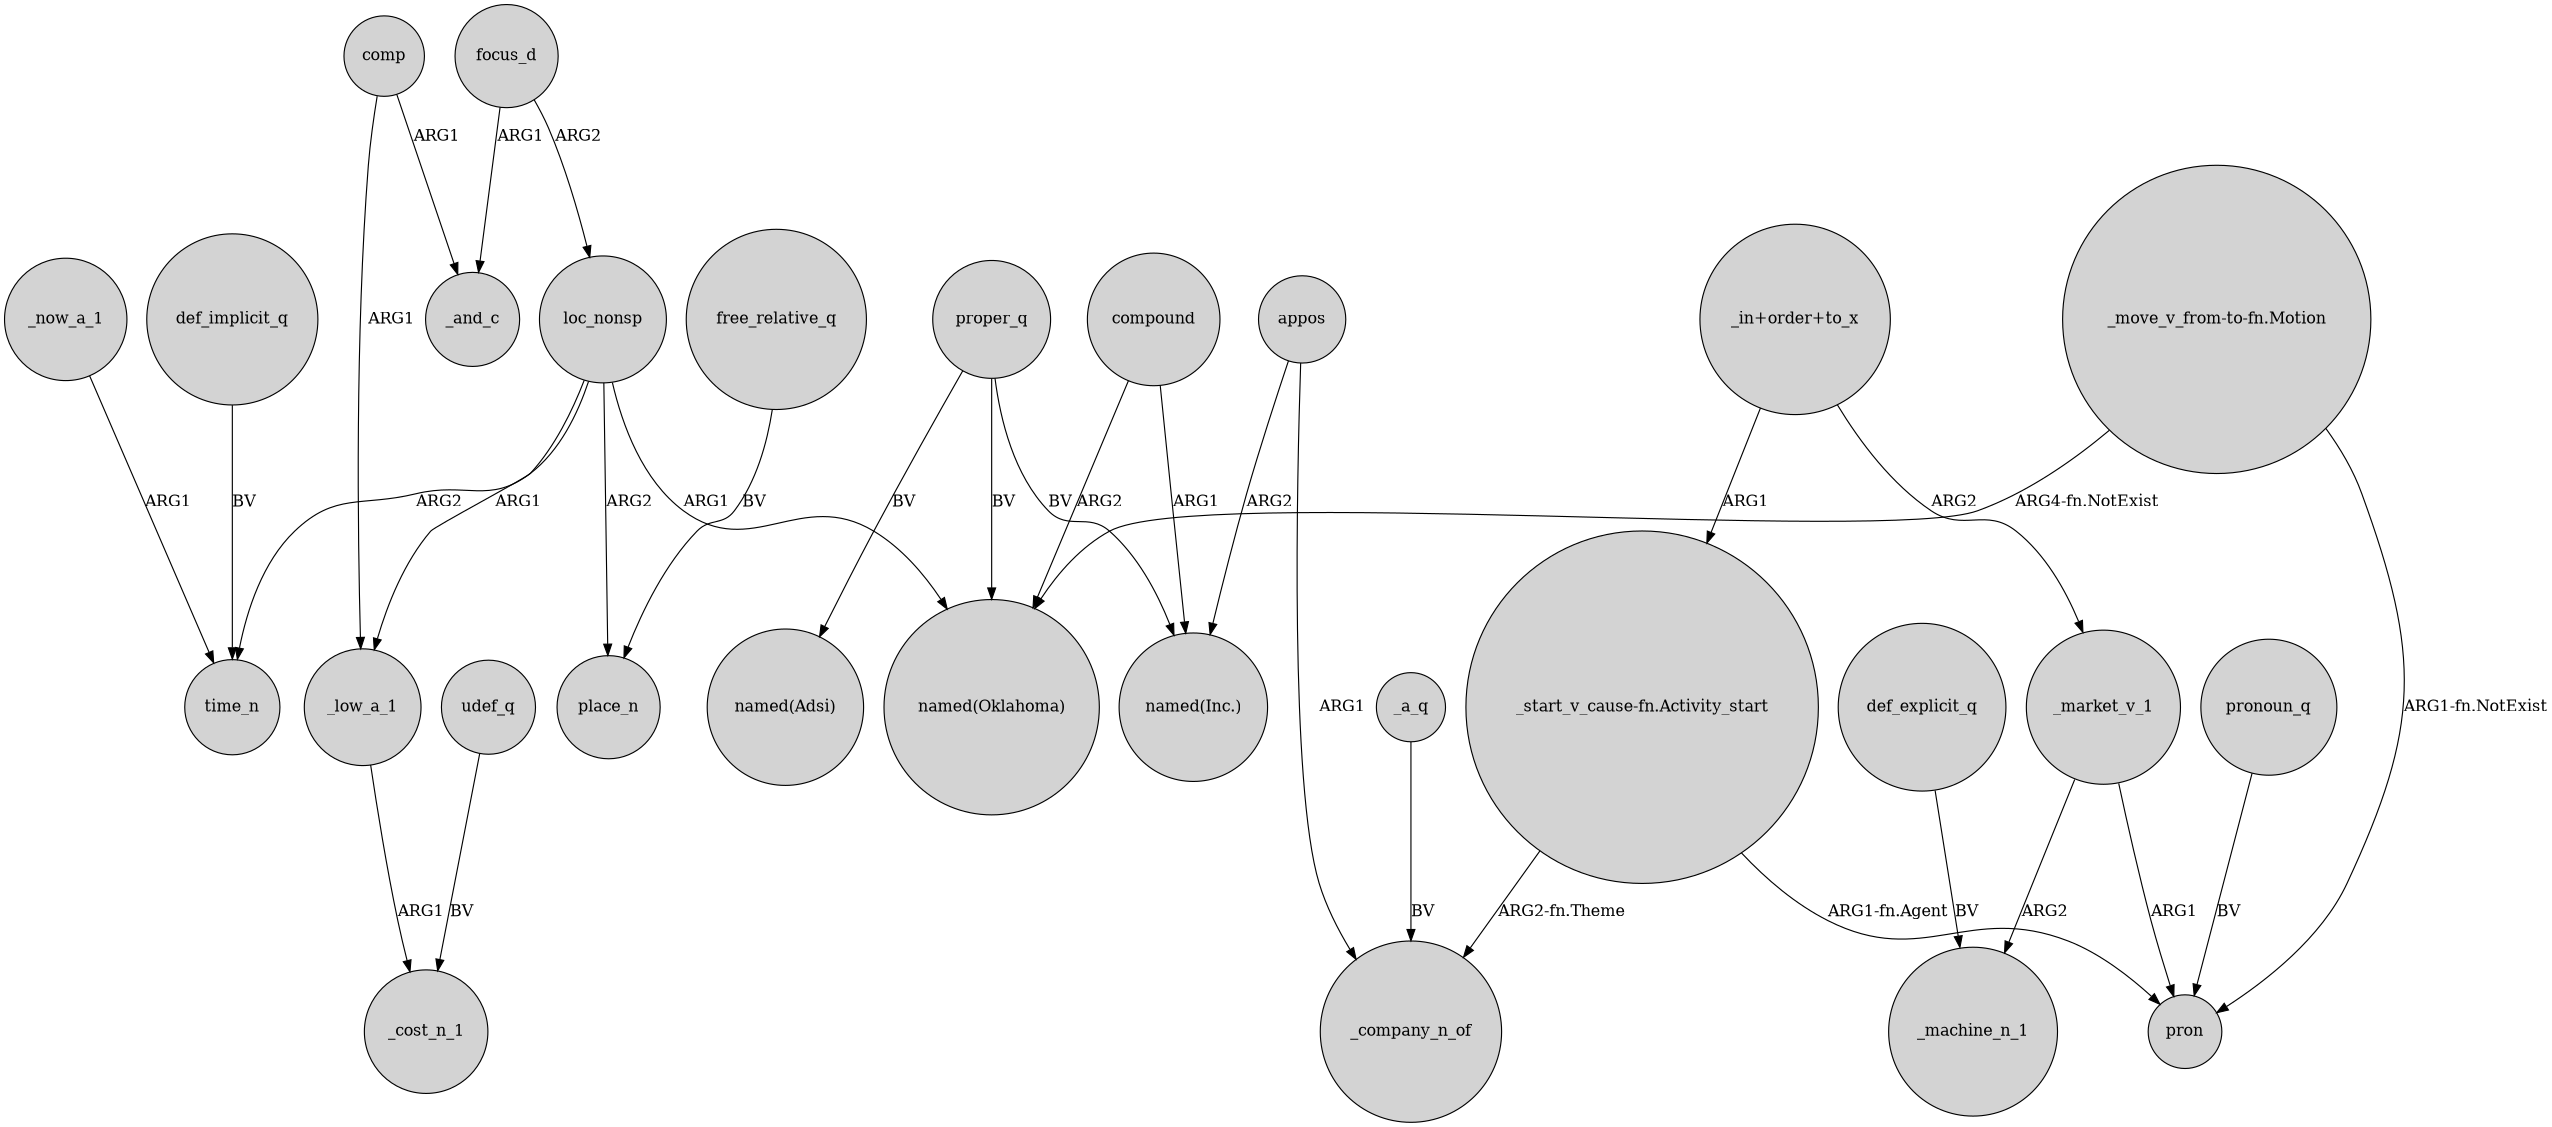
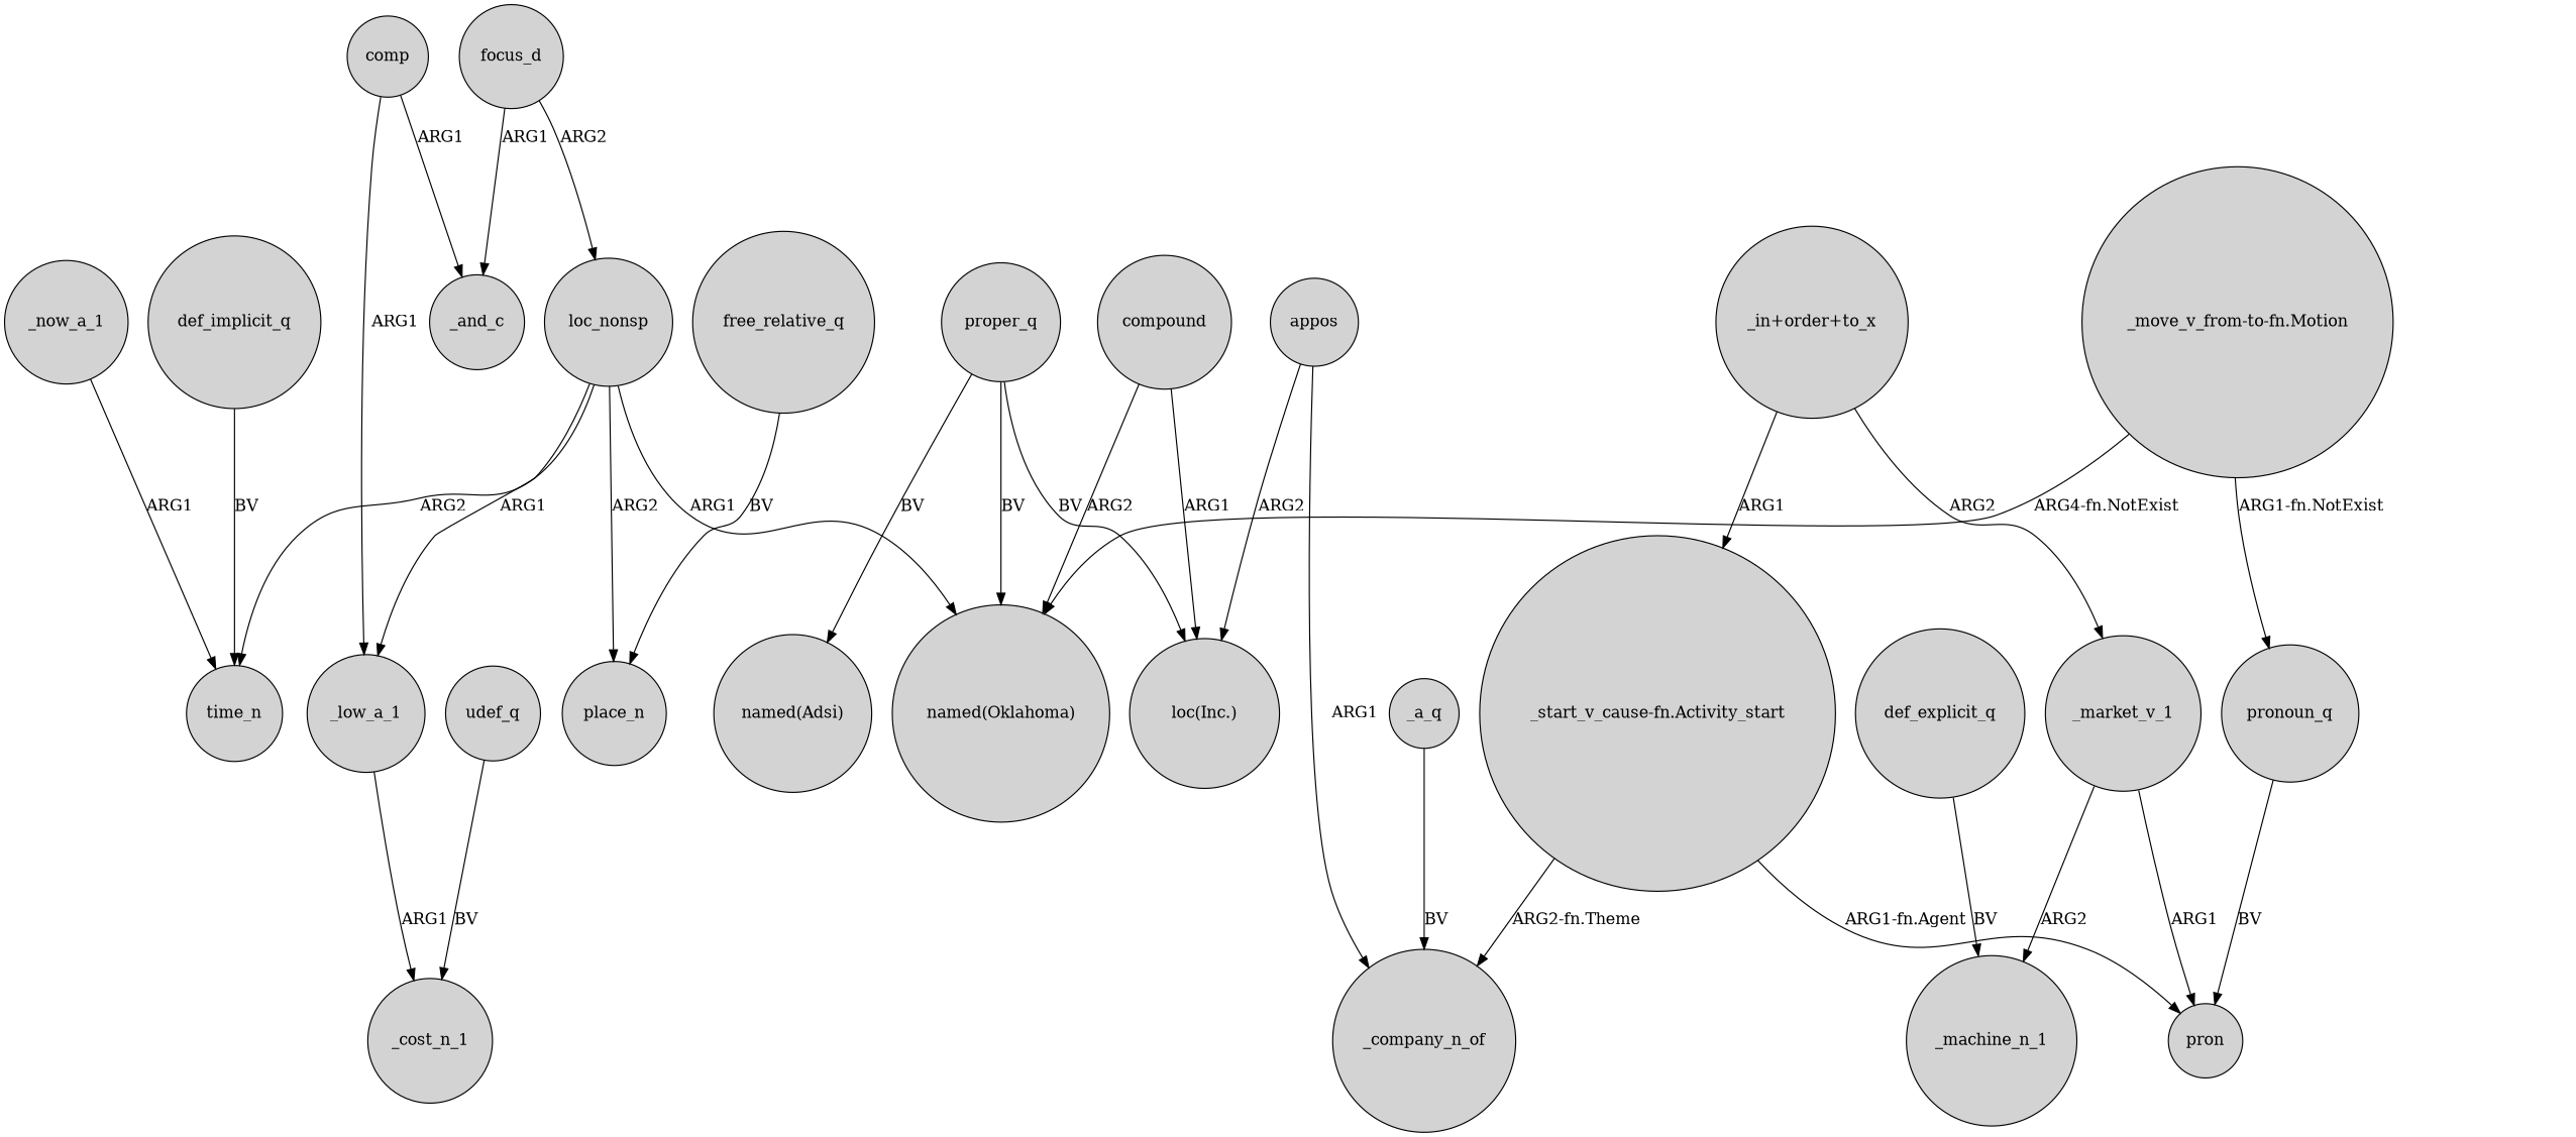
  digraph {
    node [shape=circle style=filled]
    loc_nonsp
    time_n
    _low_a_1
    "named(Oklahoma)"
    place_n
    _cost_n_1
    proper_q
-   "named(Inc.)"
+   "named(Inc.)" [label="loc(Inc.)"]
    "named(Adsi)"
    focus_d
    _and_c
    _market_v_1
    pron
    _machine_n_1
    def_explicit_q
    "_start_v_cause-fn.Activity_start"
    _company_n_of
    appos
    compound
    udef_q
    "_in+order+to_x"
    pronoun_q
    _now_a_1
    _a_q
    free_relative_q
    "_move_v_from-to-fn.Motion"
    def_implicit_q
    comp
    loc_nonsp -> time_n [label=ARG2]
    loc_nonsp -> _low_a_1 [label=ARG1]
    loc_nonsp -> "named(Oklahoma)" [label=ARG1]
    loc_nonsp -> place_n [label=ARG2]
    _low_a_1 -> _cost_n_1 [label=ARG1]
    proper_q -> "named(Oklahoma)" [label=BV]
    proper_q -> "named(Inc.)" [label=BV]
    proper_q -> "named(Adsi)" [label=BV]
    focus_d -> loc_nonsp [label=ARG2]
    focus_d -> _and_c [label=ARG1]
    _market_v_1 -> pron [label=ARG1]
    _market_v_1 -> _machine_n_1 [label=ARG2]
    def_explicit_q -> _machine_n_1 [label=BV]
    "_start_v_cause-fn.Activity_start" -> pron [label="ARG1-fn.Agent"]
    "_start_v_cause-fn.Activity_start" -> _company_n_of [label="ARG2-fn.Theme"]
    appos -> "named(Inc.)" [label=ARG2]
    appos -> _company_n_of [label=ARG1]
    compound -> "named(Oklahoma)" [label=ARG2]
    compound -> "named(Inc.)" [label=ARG1]
    udef_q -> _cost_n_1 [label=BV]
    "_in+order+to_x" -> _market_v_1 [label=ARG2]
    "_in+order+to_x" -> "_start_v_cause-fn.Activity_start" [label=ARG1]
    pronoun_q -> pron [label=BV]
    _now_a_1 -> time_n [label=ARG1]
    _a_q -> _company_n_of [label=BV]
    free_relative_q -> place_n [label=BV]
    "_move_v_from-to-fn.Motion" -> "named(Oklahoma)" [label="ARG4-fn.NotExist"]
-   "_move_v_from-to-fn.Motion" -> pron [label="ARG1-fn.NotExist"]
+   "_move_v_from-to-fn.Motion" -> pronoun_q [label="ARG1-fn.NotExist"]
    def_implicit_q -> time_n [label=BV]
    comp -> _low_a_1 [label=ARG1]
    comp -> _and_c [label=ARG1]
  }
